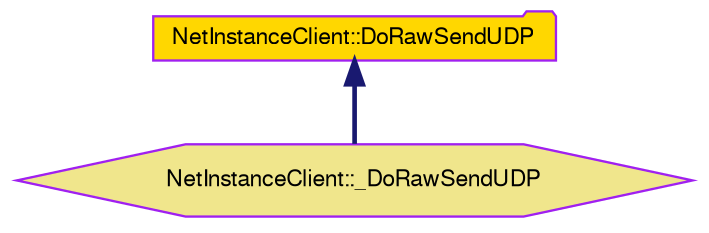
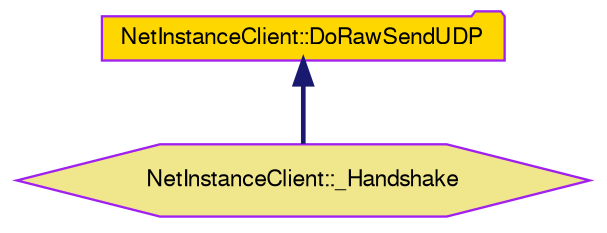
  digraph {
    rankdir=TB
    node [color=purple fontname=FreeSans fontsize=10 style=filled]
    n1 [fillcolor=gold fontcolor=black height=0.2 label="NetInstanceClient::DoRawSendUDP" shape=folder width=0.4]
-   n2 [fillcolor=khaki height=0.2 label="NetInstanceClient::_DoRawSendUDP" shape=hexagon width=0.4]
+   n2 [fillcolor=khaki height=0.2 label="NetInstanceClient::_Handshake" shape=hexagon width=0.4]
    n1 -> n2 [color=midnightblue dir=back fontname=FreeSans fontsize=10 labelfontname=FreeSans labelfontsize=10 style=bold]
  }
